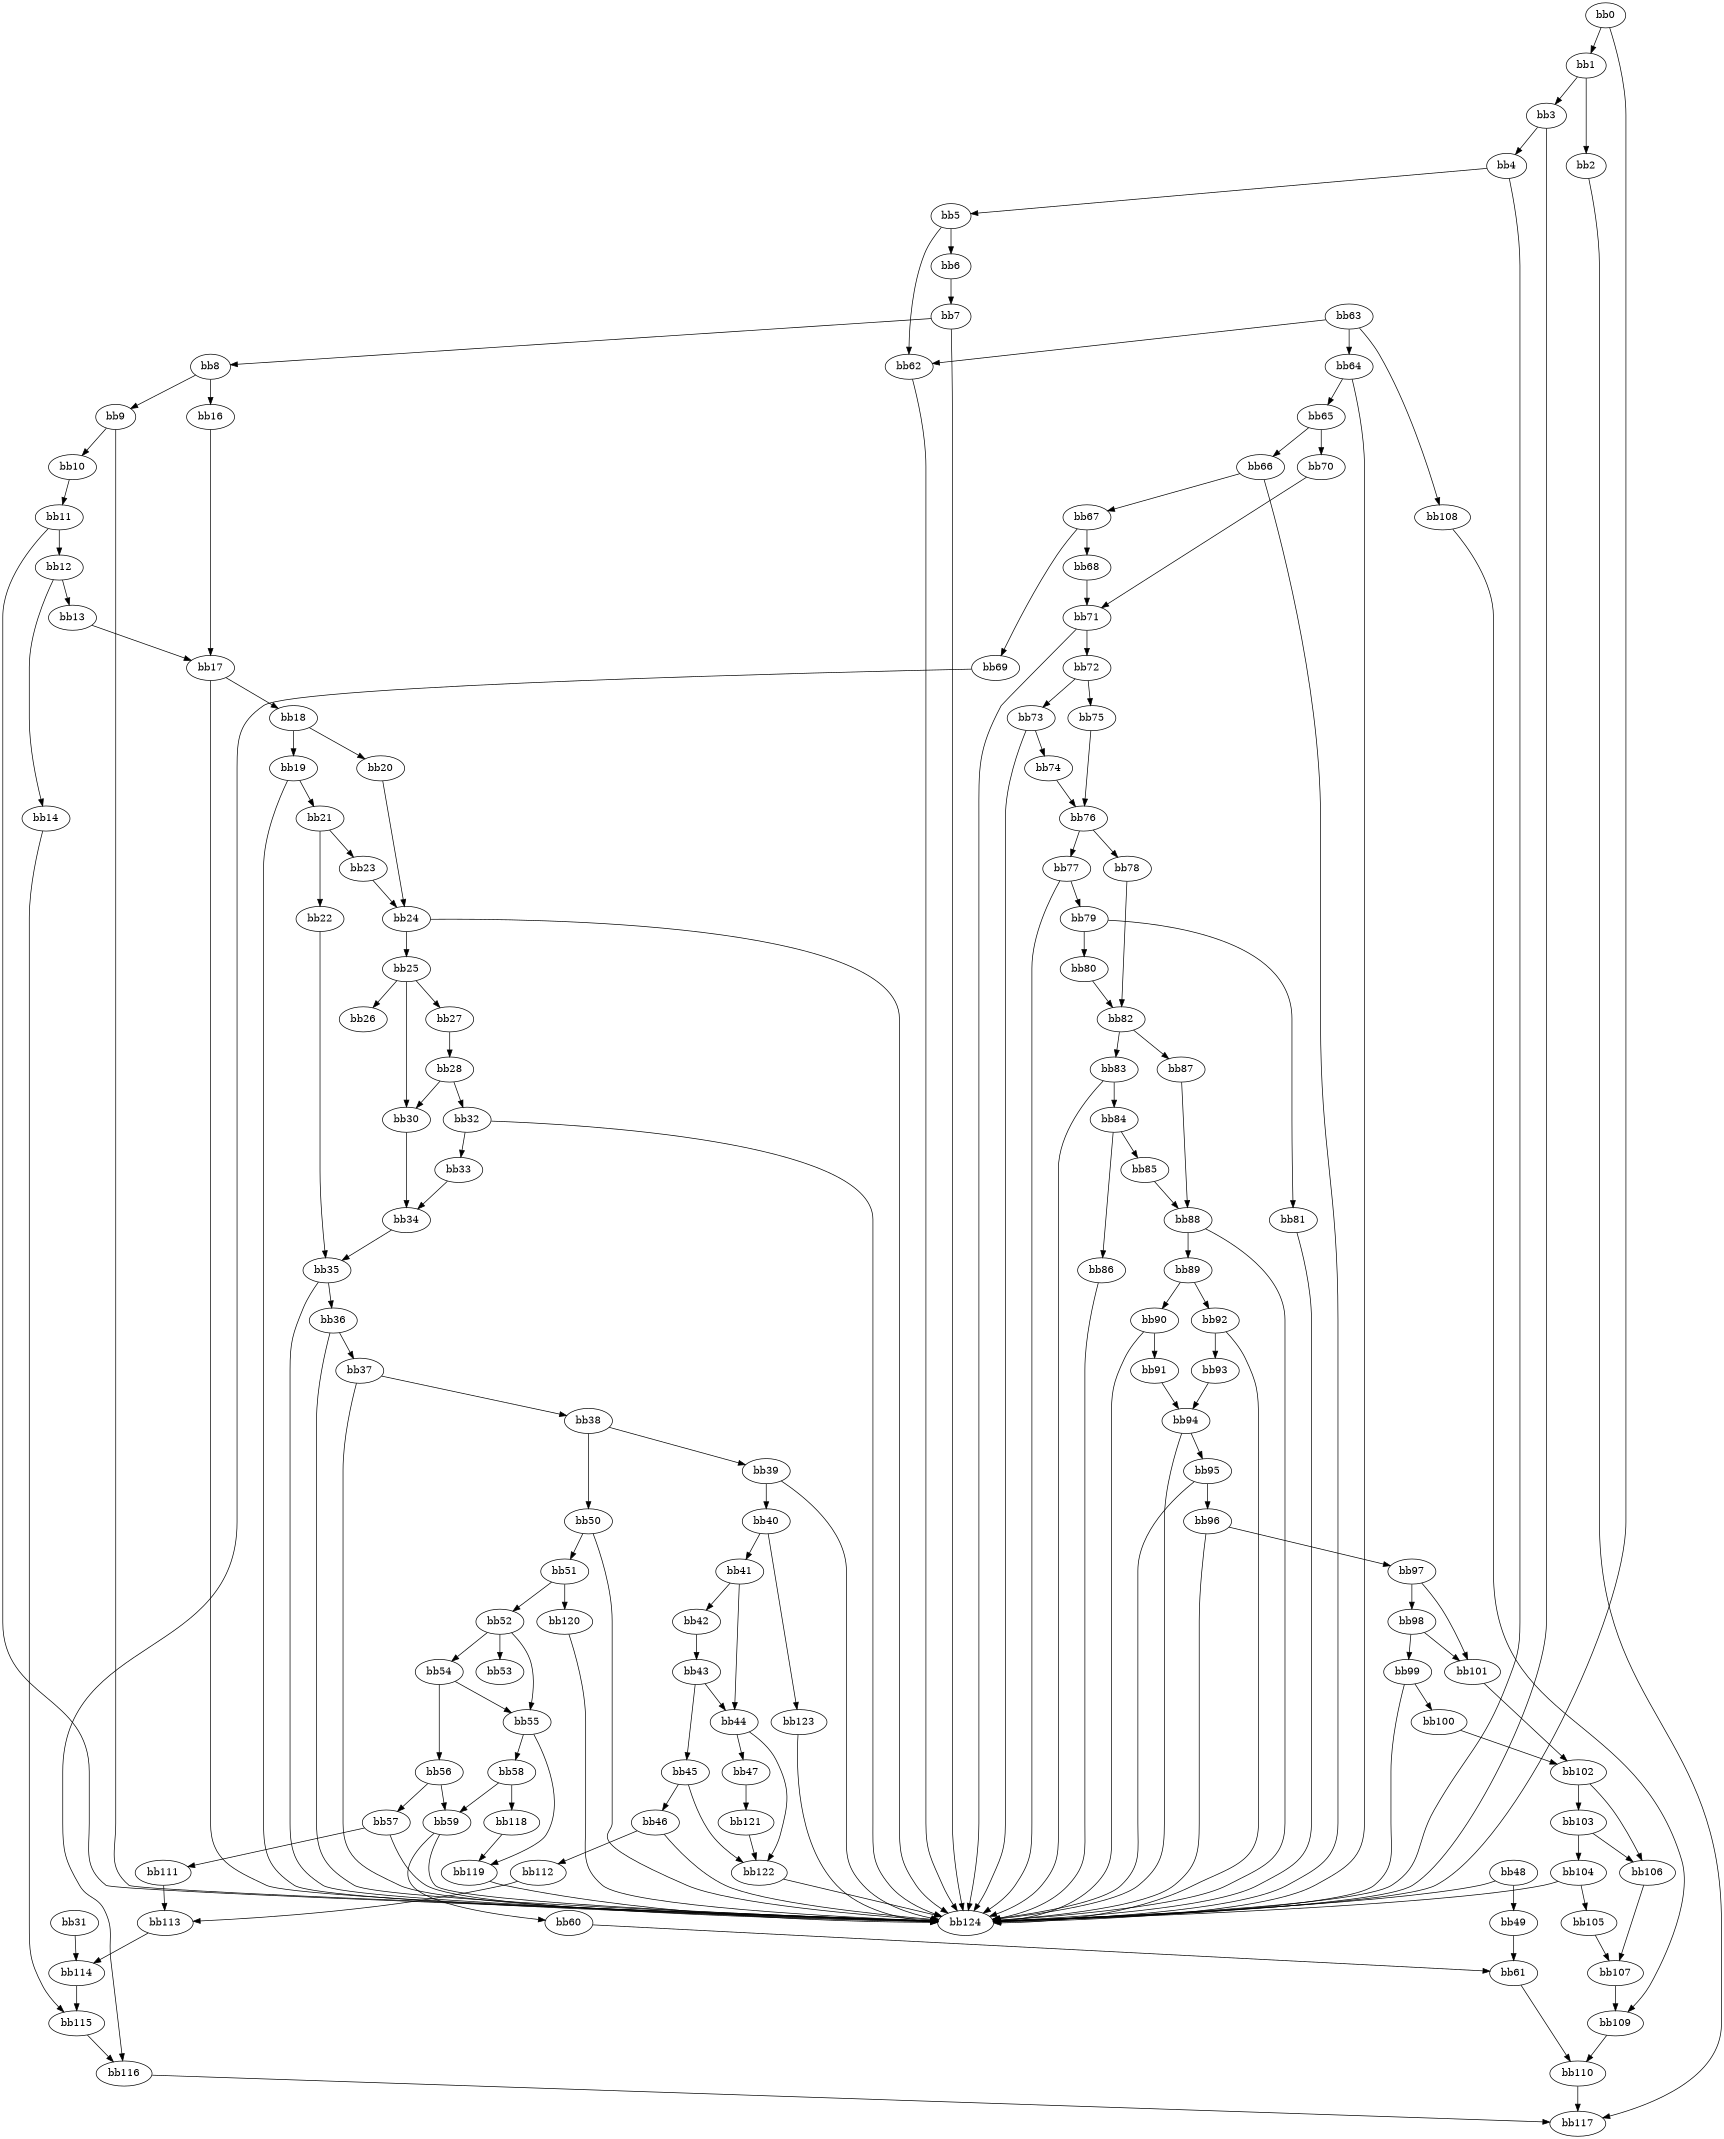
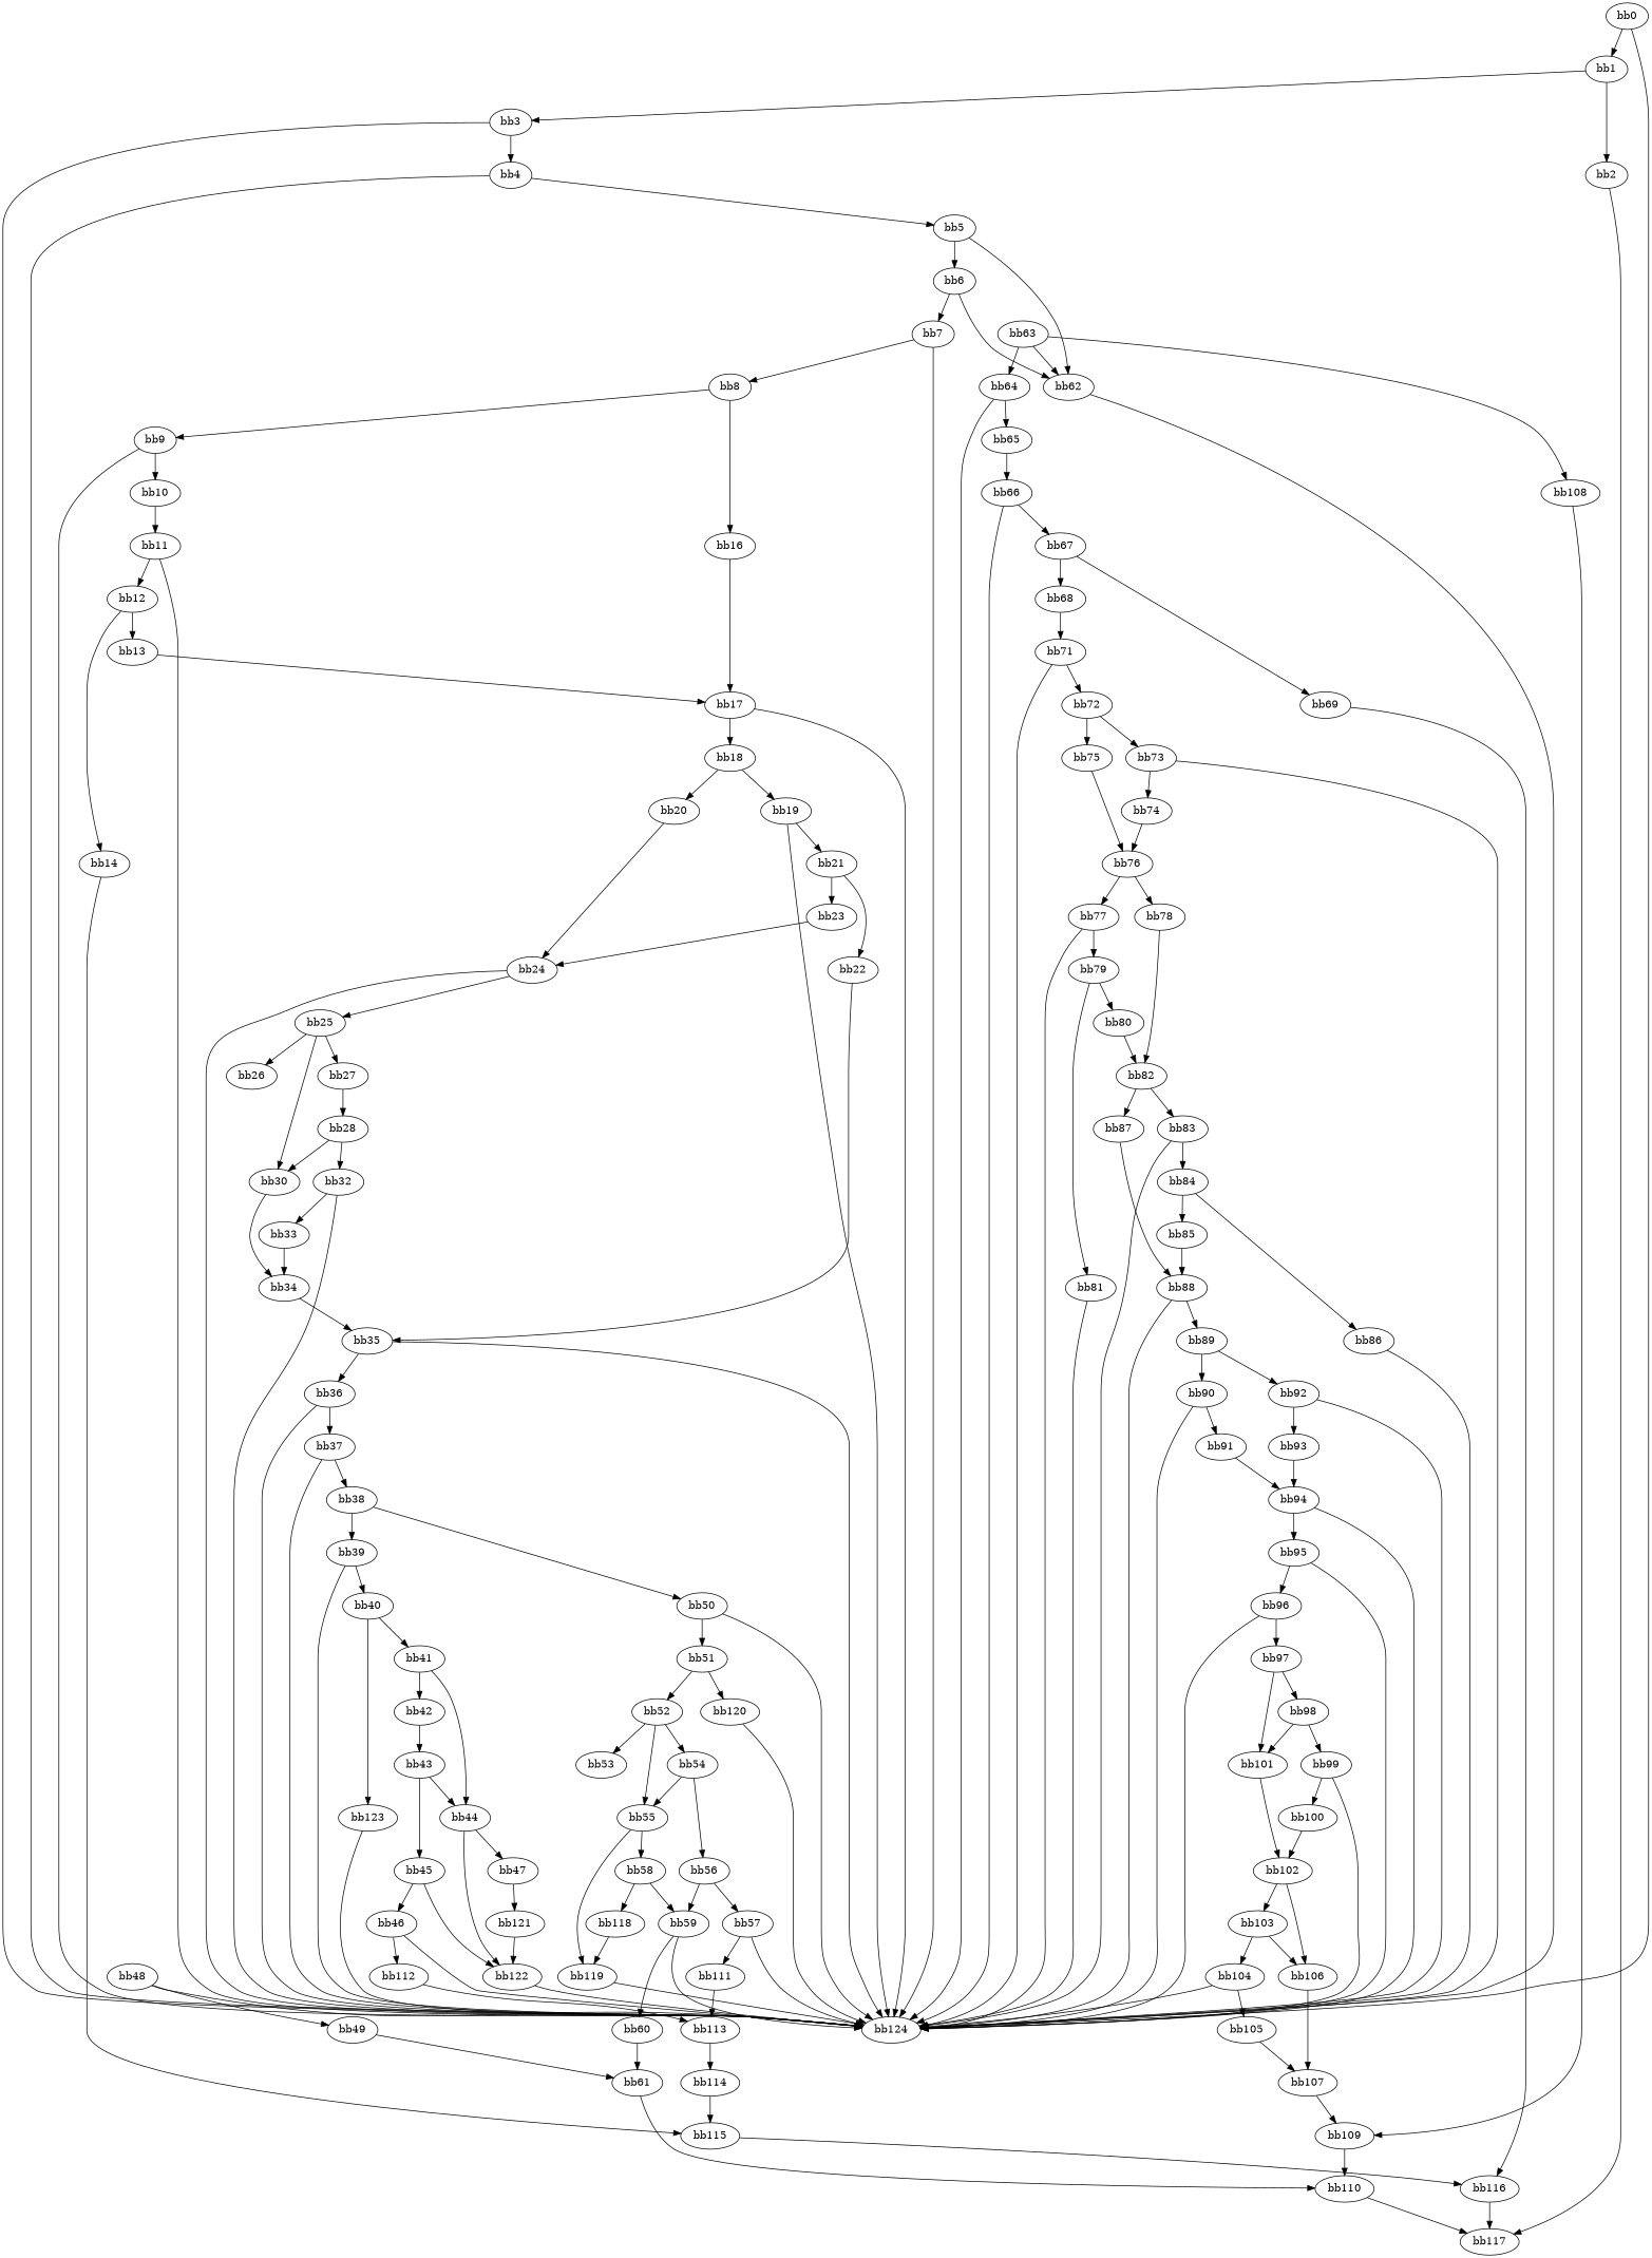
  digraph {
    n1 [label="bb0\l"]
    n2 [label="bb1\l"]
    n3 [label="bb124\l"]
    n4 [label="bb2\l"]
    n5 [label="bb3\l"]
    n6 [label="bb117\l"]
    n7 [label="bb4\l"]
    n8 [label="bb5\l"]
    n9 [label="bb6\l"]
    n10 [label="bb62\l"]
    n11 [label="bb7\l"]
    n12 [label="bb8\l"]
    n13 [label="bb9\l"]
    n14 [label="bb16\l"]
    n15 [label="bb10\l"]
    n16 [label="bb17\l"]
    n17 [label="bb11\l"]
    n18 [label="bb12\l"]
    n19 [label="bb13\l"]
    n20 [label="bb14\l"]
    n21 [label="bb115\l"]
    n22 [label="bb18\l"]
    n23 [label="bb116\l"]
    n24 [label="bb19\l"]
    n25 [label="bb20\l"]
    n26 [label="bb21\l"]
    n27 [label="bb24\l"]
    n28 [label="bb22\l"]
    n29 [label="bb23\l"]
    n30 [label="bb25\l"]
    n31 [label="bb35\l"]
    n32 [label="bb36\l"]
    n33 [label="bb26\l"]
    n34 [label="bb27\l"]
    n35 [label="bb30\l"]
    n36 [label="bb28\l"]
    n37 [label="bb34\l"]
    n38 [label="bb32\l"]
    n39 [label="bb33\l"]
-   n40 [label="bb31\l"]
    n41 [label="bb114\l"]
    n42 [label="bb37\l"]
    n43 [label="bb38\l"]
    n44 [label="bb39\l"]
    n45 [label="bb50\l"]
    n46 [label="bb40\l"]
    n47 [label="bb51\l"]
    n48 [label="bb41\l"]
    n49 [label="bb123\l"]
    n50 [label="bb42\l"]
    n51 [label="bb44\l"]
    n52 [label="bb43\l"]
    n53 [label="bb45\l"]
    n54 [label="bb47\l"]
    n55 [label="bb122\l"]
    n56 [label="bb46\l"]
    n57 [label="bb121\l"]
    n58 [label="bb112\l"]
    n59 [label="bb113\l"]
    n60 [label="bb48\l"]
    n61 [label="bb49\l"]
    n62 [label="bb61\l"]
    n63 [label="bb110\l"]
    n64 [label="bb52\l"]
    n65 [label="bb120\l"]
    n66 [label="bb53\l"]
    n67 [label="bb54\l"]
    n68 [label="bb55\l"]
    n69 [label="bb56\l"]
    n70 [label="bb58\l"]
    n71 [label="bb119\l"]
    n72 [label="bb57\l"]
    n73 [label="bb59\l"]
    n74 [label="bb118\l"]
    n75 [label="bb111\l"]
    n76 [label="bb60\l"]
    n77 [label="bb63\l"]
    n78 [label="bb64\l"]
    n79 [label="bb108\l"]
    n80 [label="bb65\l"]
    n81 [label="bb109\l"]
    n82 [label="bb66\l"]
-   n83 [label="bb70\l"]
    n84 [label="bb67\l"]
    n85 [label="bb71\l"]
    n86 [label="bb68\l"]
    n87 [label="bb69\l"]
    n88 [label="bb72\l"]
    n89 [label="bb73\l"]
    n90 [label="bb75\l"]
    n91 [label="bb74\l"]
    n92 [label="bb76\l"]
    n93 [label="bb77\l"]
    n94 [label="bb78\l"]
    n95 [label="bb79\l"]
    n96 [label="bb82\l"]
    n97 [label="bb80\l"]
    n98 [label="bb81\l"]
    n99 [label="bb83\l"]
    n100 [label="bb87\l"]
    n101 [label="bb84\l"]
    n102 [label="bb88\l"]
    n103 [label="bb85\l"]
    n104 [label="bb86\l"]
    n105 [label="bb89\l"]
    n106 [label="bb90\l"]
    n107 [label="bb92\l"]
    n108 [label="bb91\l"]
    n109 [label="bb93\l"]
    n110 [label="bb94\l"]
    n111 [label="bb95\l"]
    n112 [label="bb96\l"]
    n113 [label="bb97\l"]
    n114 [label="bb98\l"]
    n115 [label="bb101\l"]
    n116 [label="bb99\l"]
    n117 [label="bb102\l"]
    n118 [label="bb100\l"]
    n119 [label="bb103\l"]
    n120 [label="bb106\l"]
    n121 [label="bb104\l"]
    n122 [label="bb107\l"]
    n123 [label="bb105\l"]
    n1 -> n2
    n1 -> n3
    n2 -> n4
    n2 -> n5
    n4 -> n6
    n5 -> n3
    n5 -> n7
    n7 -> n3
    n7 -> n8
    n8 -> n9
    n8 -> n10
+   n9 -> n10
    n9 -> n11
    n10 -> n3
    n11 -> n3
    n11 -> n12
    n12 -> n13
    n12 -> n14
    n13 -> n3
    n13 -> n15
    n14 -> n16
    n15 -> n17
    n16 -> n3
    n16 -> n22
    n17 -> n3
    n17 -> n18
    n18 -> n19
    n18 -> n20
    n19 -> n16
    n20 -> n21
    n21 -> n23
    n22 -> n24
    n22 -> n25
    n23 -> n6
    n24 -> n3
    n24 -> n26
    n25 -> n27
    n26 -> n28
    n26 -> n29
    n27 -> n3
    n27 -> n30
    n28 -> n31
    n29 -> n27
    n30 -> n33
    n30 -> n34
    n30 -> n35
    n31 -> n3
    n31 -> n32
    n32 -> n3
    n32 -> n42
    n34 -> n36
    n35 -> n37
    n36 -> n35
    n36 -> n38
    n37 -> n31
    n38 -> n3
    n38 -> n39
    n39 -> n37
-   n40 -> n41
    n41 -> n21
    n42 -> n3
    n42 -> n43
    n43 -> n44
    n43 -> n45
    n44 -> n3
    n44 -> n46
    n45 -> n3
    n45 -> n47
    n46 -> n48
    n46 -> n49
    n47 -> n64
    n47 -> n65
    n48 -> n50
    n48 -> n51
    n49 -> n3
    n50 -> n52
    n51 -> n54
    n51 -> n55
    n52 -> n51
    n52 -> n53
    n53 -> n55
    n53 -> n56
    n54 -> n57
    n55 -> n3
    n56 -> n3
    n56 -> n58
    n57 -> n55
    n58 -> n59
    n59 -> n41
    n60 -> n3
    n60 -> n61
    n61 -> n62
    n62 -> n63
    n63 -> n6
    n64 -> n66
    n64 -> n67
    n64 -> n68
    n65 -> n3
    n67 -> n68
    n67 -> n69
    n68 -> n70
    n68 -> n71
    n69 -> n72
    n69 -> n73
    n70 -> n73
    n70 -> n74
    n71 -> n3
    n72 -> n3
    n72 -> n75
    n73 -> n3
    n73 -> n76
    n74 -> n71
    n75 -> n59
    n76 -> n62
    n77 -> n10
    n77 -> n78
    n77 -> n79
    n78 -> n3
    n78 -> n80
    n79 -> n81
    n80 -> n82
-   n80 -> n83
    n81 -> n63
    n82 -> n3
    n82 -> n84
-   n83 -> n85
    n84 -> n86
    n84 -> n87
    n85 -> n3
    n85 -> n88
    n86 -> n85
    n87 -> n23
    n88 -> n89
    n88 -> n90
    n89 -> n3
    n89 -> n91
    n90 -> n92
    n91 -> n92
    n92 -> n93
    n92 -> n94
    n93 -> n3
    n93 -> n95
    n94 -> n96
    n95 -> n97
    n95 -> n98
    n96 -> n99
    n96 -> n100
    n97 -> n96
    n98 -> n3
    n99 -> n3
    n99 -> n101
    n100 -> n102
    n101 -> n103
    n101 -> n104
    n102 -> n3
    n102 -> n105
    n103 -> n102
    n104 -> n3
    n105 -> n106
    n105 -> n107
    n106 -> n3
    n106 -> n108
    n107 -> n3
    n107 -> n109
    n108 -> n110
    n109 -> n110
    n110 -> n3
    n110 -> n111
    n111 -> n3
    n111 -> n112
    n112 -> n3
    n112 -> n113
    n113 -> n114
    n113 -> n115
    n114 -> n115
    n114 -> n116
    n115 -> n117
    n116 -> n3
    n116 -> n118
    n117 -> n119
    n117 -> n120
    n118 -> n117
    n119 -> n120
    n119 -> n121
    n120 -> n122
    n121 -> n3
    n121 -> n123
    n122 -> n81
    n123 -> n122
  }
